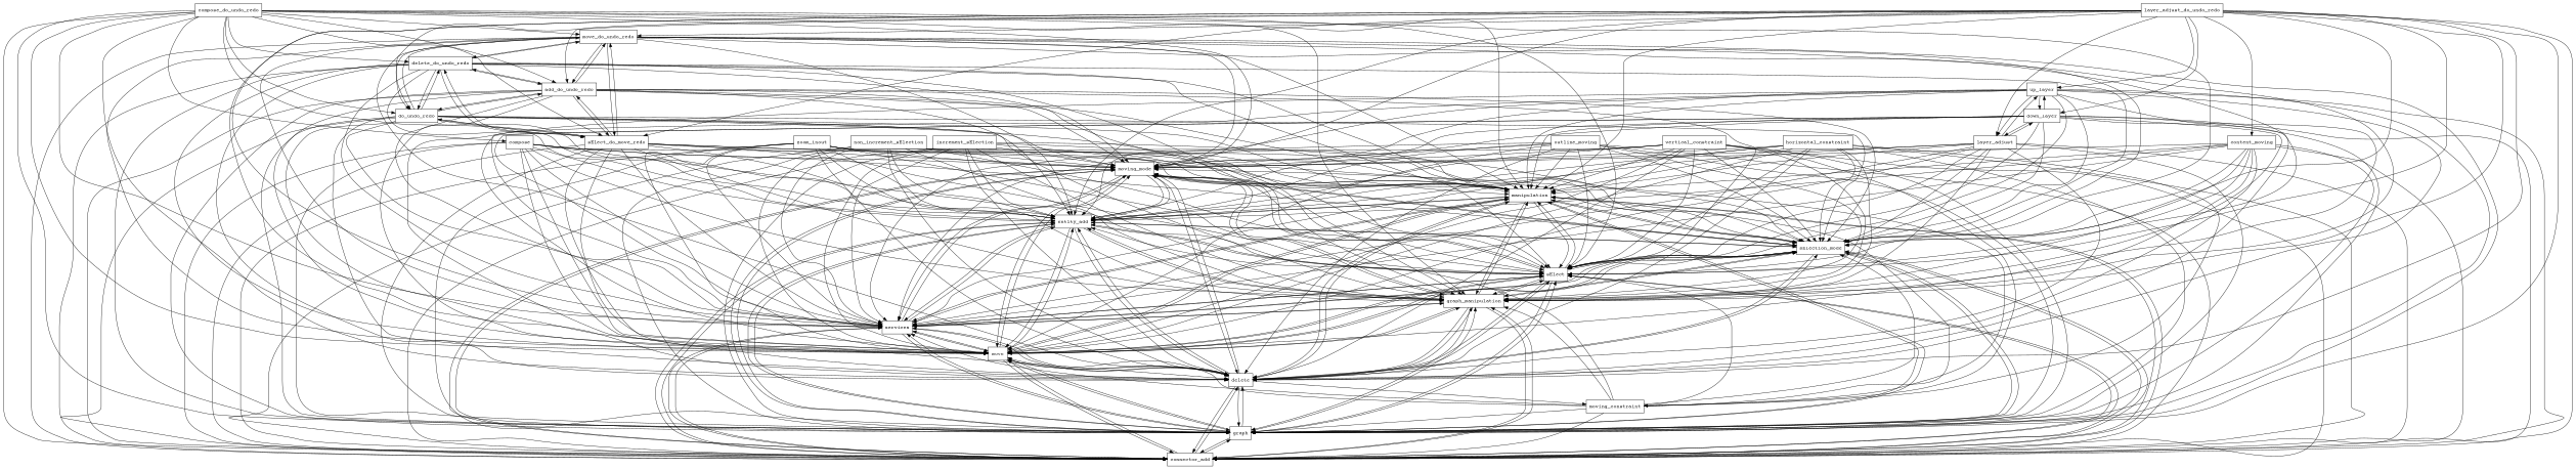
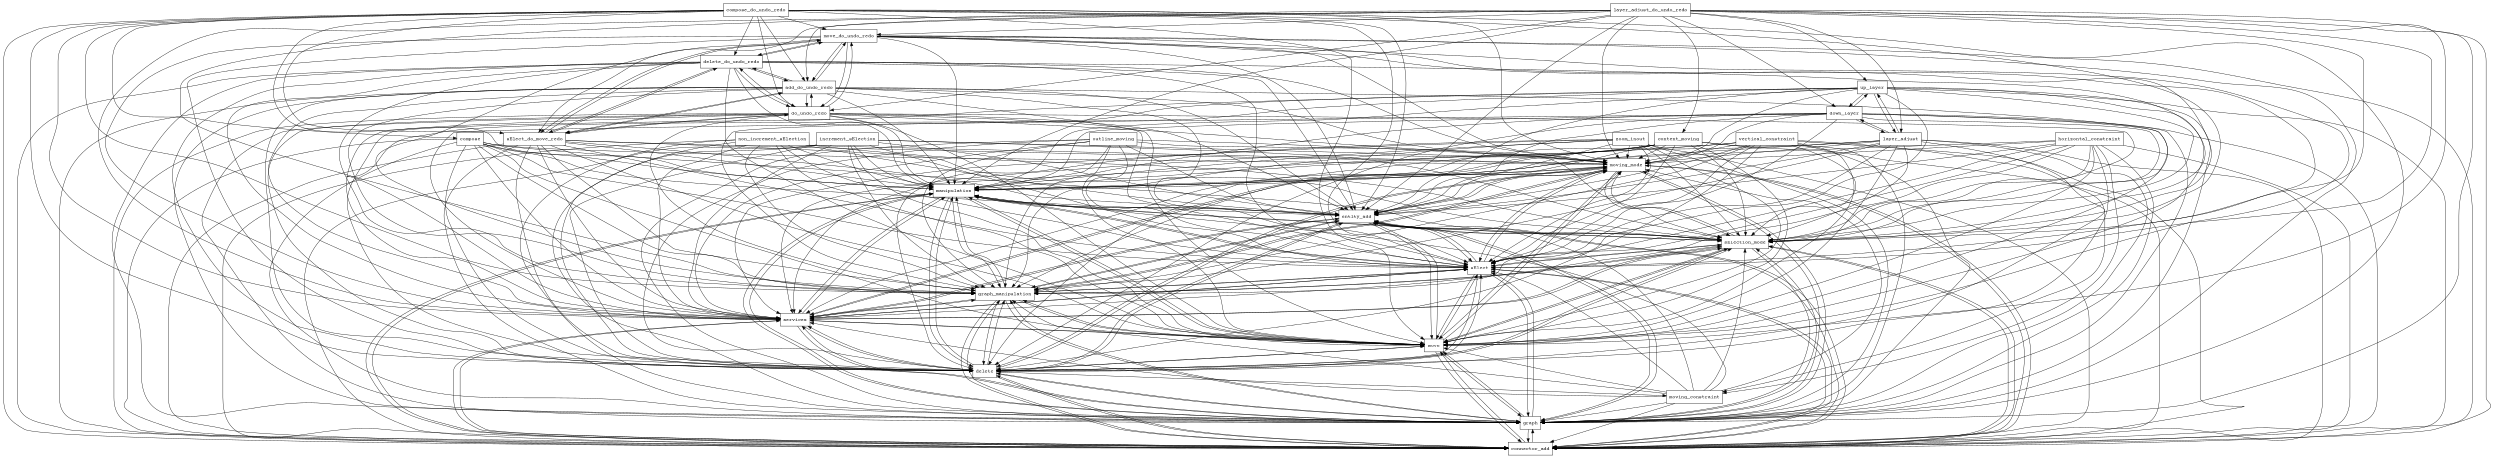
  digraph {
    fontname="Courier Prime"
    rankdir=TB
    node [fontname="Courier Prime" shape=box]
    edge [arrowhead=normal fontname="Courier Prime"]
    n1 [label=moving_mode]
    n2 [label=manipulation]
    n3 [label=connector_add]
    n4 [label="graph"]
    n5 [label=delete]
    n6 [label=move]
    n7 [label=services]
    n8 [label=graph_manipulation]
    n9 [label=sElect]
    n10 [label=sElection_mode]
    n11 [label=entity_add]
    n12 [label=moving_constraint]
    n13 [label=move_do_undo_redo]
    n14 [label=delete_do_undo_redo]
    n15 [label=sElect_do_move_redo]
    n16 [label=do_undo_redo]
    n17 [label=add_do_undo_redo]
    n18 [label=zoom_inout]
    n19 [label=layer_adjust_do_undo_redo]
    n20 [label=up_layer]
    n21 [label=down_layer]
    n22 [label=layer_adjust]
    n23 [label=content_moving]
    n24 [label=compose_do_undo_redo]
    n25 [label=compose]
    n26 [label=non_increment_sElection]
    n27 [label=increment_sElection]
    n28 [label=horizontal_constraint]
    n29 [label=outline_moving]
    n30 [label=vertical_constraint]
    n1 -> n2
    n1 -> n3
    n1 -> n4
    n1 -> n5
    n1 -> n6
    n1 -> n7
    n1 -> n8
    n1 -> n9
    n1 -> n10
    n1 -> n11
    n2 -> n1
    n2 -> n3
    n2 -> n4
    n2 -> n5
    n2 -> n6
    n2 -> n7
    n2 -> n8
    n2 -> n9
    n2 -> n10
    n2 -> n11
    n3 -> n1
    n3 -> n2
    n3 -> n4
    n3 -> n5
    n3 -> n6
    n3 -> n7
    n3 -> n8
    n3 -> n9
    n3 -> n10
    n3 -> n11
    n4 -> n1
    n4 -> n2
    n4 -> n3
    n4 -> n5
    n4 -> n6
    n4 -> n7
    n4 -> n8
    n4 -> n9
    n4 -> n10
    n4 -> n11
    n5 -> n1
    n5 -> n2
    n5 -> n3
    n5 -> n4
    n5 -> n6
    n5 -> n7
    n5 -> n8
    n5 -> n9
    n5 -> n10
    n5 -> n11
    n5 -> n12
    n6 -> n1
    n6 -> n2
    n6 -> n3
    n6 -> n4
    n6 -> n5
    n6 -> n7
    n6 -> n8
    n6 -> n9
    n6 -> n10
    n6 -> n11
    n7 -> n1
    n7 -> n2
    n7 -> n3
    n7 -> n4
    n7 -> n5
    n7 -> n6
    n7 -> n8
    n7 -> n9
    n7 -> n10
    n7 -> n11
    n8 -> n1
    n8 -> n2
    n8 -> n3
    n8 -> n4
    n8 -> n5
    n8 -> n6
    n8 -> n7
    n8 -> n9
    n8 -> n10
    n8 -> n11
    n9 -> n1
    n9 -> n2
    n9 -> n3
    n9 -> n4
    n9 -> n5
    n9 -> n6
    n9 -> n7
    n9 -> n8
    n9 -> n10
    n9 -> n11
    n10 -> n1
    n10 -> n2
    n10 -> n3
    n10 -> n4
    n10 -> n5
    n10 -> n6
    n10 -> n7
    n10 -> n8
    n10 -> n9
    n10 -> n11
    n11 -> n1
    n11 -> n2
    n11 -> n3
    n11 -> n4
    n11 -> n5
    n11 -> n6
    n11 -> n7
    n11 -> n8
    n11 -> n9
    n11 -> n10
    n12 -> n1
    n12 -> n2
    n12 -> n3
    n12 -> n4
    n12 -> n6
    n12 -> n7
    n12 -> n8
    n12 -> n9
    n12 -> n10
    n12 -> n11
    n13 -> n1
    n13 -> n2
    n13 -> n3
    n13 -> n4
    n13 -> n5
    n13 -> n6
    n13 -> n7
    n13 -> n8
    n13 -> n9
    n13 -> n10
    n13 -> n11
    n13 -> n14
    n13 -> n15
    n13 -> n16
    n13 -> n17
    n14 -> n1
    n14 -> n2
    n14 -> n3
    n14 -> n4
    n14 -> n5
    n14 -> n6
    n14 -> n7
    n14 -> n8
    n14 -> n9
    n14 -> n10
    n14 -> n11
    n14 -> n13
    n14 -> n15
    n14 -> n16
    n14 -> n17
    n15 -> n1
    n15 -> n2
    n15 -> n3
    n15 -> n4
    n15 -> n5
    n15 -> n6
    n15 -> n7
    n15 -> n8
    n15 -> n9
    n15 -> n10
    n15 -> n11
    n15 -> n13
    n15 -> n14
    n15 -> n16
    n15 -> n17
    n16 -> n1
    n16 -> n2
    n16 -> n3
    n16 -> n4
    n16 -> n5
    n16 -> n6
    n16 -> n7
    n16 -> n8
    n16 -> n9
    n16 -> n10
    n16 -> n11
    n16 -> n13
    n16 -> n14
    n16 -> n15
    n16 -> n17
    n17 -> n1
    n17 -> n2
    n17 -> n3
    n17 -> n4
    n17 -> n5
    n17 -> n6
    n17 -> n7
    n17 -> n8
    n17 -> n9
    n17 -> n10
    n17 -> n11
    n17 -> n13
    n17 -> n14
    n17 -> n15
    n17 -> n16
    n18 -> n1
    n18 -> n2
    n18 -> n3
    n18 -> n4
    n18 -> n5
    n18 -> n6
    n18 -> n7
    n18 -> n8
    n18 -> n9
    n18 -> n10
    n18 -> n11
    n19 -> n1
    n19 -> n2
    n19 -> n3
    n19 -> n4
-   n19 -> n5
    n19 -> n6
    n19 -> n7
    n19 -> n8
    n19 -> n9
    n19 -> n10
    n19 -> n11
    n19 -> n13
    n19 -> n15
    n19 -> n16
    n19 -> n17
    n19 -> n20
    n19 -> n21
    n19 -> n22
    n19 -> n23
    n20 -> n1
    n20 -> n2
    n20 -> n3
    n20 -> n4
    n20 -> n5
    n20 -> n6
    n20 -> n7
    n20 -> n8
    n20 -> n9
    n20 -> n10
    n20 -> n11
    n20 -> n21
    n20 -> n22
    n21 -> n1
    n21 -> n2
    n21 -> n3
    n21 -> n4
    n21 -> n5
    n21 -> n6
    n21 -> n7
    n21 -> n8
    n21 -> n9
    n21 -> n10
    n21 -> n11
    n21 -> n20
    n21 -> n22
    n22 -> n1
    n22 -> n2
    n22 -> n3
    n22 -> n4
    n22 -> n5
    n22 -> n6
    n22 -> n7
    n22 -> n8
    n22 -> n9
    n22 -> n10
    n22 -> n11
    n22 -> n20
    n22 -> n21
    n23 -> n1
    n23 -> n2
    n23 -> n3
    n23 -> n4
    n23 -> n5
    n23 -> n6
    n23 -> n7
    n23 -> n8
    n23 -> n9
    n23 -> n10
    n23 -> n11
    n24 -> n1
    n24 -> n2
    n24 -> n3
    n24 -> n4
    n24 -> n5
    n24 -> n6
    n24 -> n7
    n24 -> n8
    n24 -> n9
    n24 -> n10
    n24 -> n11
    n24 -> n13
    n24 -> n14
    n24 -> n15
    n24 -> n16
    n24 -> n17
    n24 -> n25
    n25 -> n1
    n25 -> n2
    n25 -> n3
    n25 -> n4
    n25 -> n5
    n25 -> n6
    n25 -> n7
    n25 -> n8
    n25 -> n9
    n25 -> n10
    n25 -> n11
    n26 -> n1
    n26 -> n2
    n26 -> n3
    n26 -> n4
    n26 -> n5
    n26 -> n6
    n26 -> n7
    n26 -> n8
    n26 -> n9
    n26 -> n10
    n26 -> n11
    n27 -> n1
    n27 -> n2
    n27 -> n3
    n27 -> n4
    n27 -> n5
    n27 -> n6
    n27 -> n7
    n27 -> n8
    n27 -> n9
    n27 -> n10
    n27 -> n11
    n28 -> n1
    n28 -> n2
    n28 -> n3
    n28 -> n4
    n28 -> n5
    n28 -> n6
    n28 -> n7
    n28 -> n8
    n28 -> n9
    n28 -> n10
    n28 -> n11
    n28 -> n12
    n29 -> n1
    n29 -> n2
-   n29 -> n3
    n29 -> n4
    n29 -> n5
    n29 -> n6
    n29 -> n7
    n29 -> n8
    n29 -> n9
    n29 -> n10
    n29 -> n11
    n30 -> n1
    n30 -> n2
    n30 -> n3
    n30 -> n4
    n30 -> n5
    n30 -> n6
    n30 -> n7
    n30 -> n8
    n30 -> n9
    n30 -> n10
    n30 -> n11
    n30 -> n12
  }
